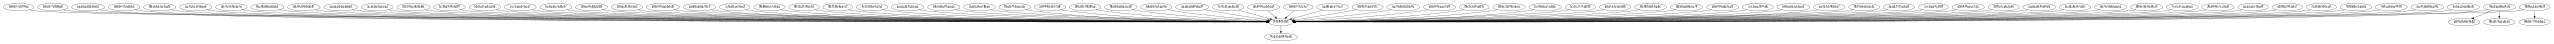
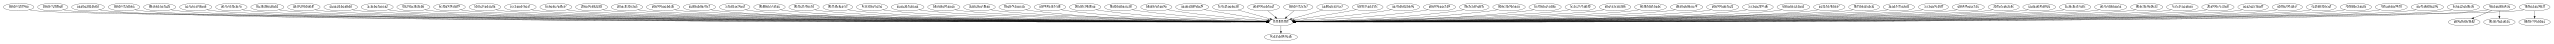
  digraph {
    fontname="Fira Sans"
    node [fontname="Fira Sans"]
    edge [fontname="Fira Sans"]
    "e0:f8:47:91:48:c7"
    "ff:ff:ff:ff:ff:ff"
    "9c:d3:5b:89:94:d5"
    "74:2f:68:10:5c:ef"
    "70:18:8b:c3:a4:fa"
    "70:14:a6:ba:99:10"
    "a4:70:d6:08:42:9e"
    "8c:64:22:e5:0b:36"
    "38:60:77:2f:f9:6e"
    "38:60:77:2f:f8:e8"
    "e4:40:e2:82:b5:0d"
    "38:60:77:12:db:64"
    "88:c6:63:5a:14:2b"
    "44:74:6c:d7:8a:e6"
    "e0:75:7d:fb:3a:7a"
    "84:38:38:64:8a:b2"
    "48:59:29:b0:a0:81"
    n18 [label="44:a4:2d:b4:a8:dd"]
    "c4:3a:be:1e:ac:a2"
    "00:27:0e:38:3b:bb"
    "6c:f0:49:19:dd:f9"
    "50:55:27:ed:c4:0a"
    "cc:c3:ea:d7:64:d1"
    "bc:6e:64:7e:85:57"
    "20:6e:9c:68:22:83"
    "48:5a:3f:30:c3:e5"
    "e0:69:95:e4:bd:3b"
    "44:80:eb:8a:70:c1"
    n29 [label="cc:fa:03:ec:9a:ef"]
    "00:88:65:57:5f:44"
    "00:1b:21:7f:6c:fd"
    "00:11:85:fe:47:cf"
    n33 [label="9c:fc:00:e7:52:54"]
    "44:a4:2d:14:b4:e4"
    "78:a3:e4:80:a9:3e"
    n36 [label="e8:94:f6:06:18:82"]
    "00:50:7f:e3:e0:34"
    "b8:c6:8e:91:4a:4a"
    "34:bb:26:e7:f8:aa"
    "f8:e0:79:3a:ac:45"
    "a0:99:9b:5f:17:d8"
    "00:50:fc:98:0f:ee"
    "f8:d0:bd:ba:c4:38"
    "b8:af:67:a1:ea:9e"
    "a4:eb:d3:89:de:29"
    "1c:7b:21:ee:6e:38"
    "e0:69:95:eb:1a:41"
    "18:f6:43:44:98:3f"
    "88:f0:77:95:b0:44"
    "38:60:77:12:cf:c7"
-   "44:80:eb:53:74:c7" [label="44:80:eb:57:74:c7"]
+   "44:80:eb:53:74:c7"
    "60:92:17:4d:31:1c"
    "a4:70:d6:02:b6:9e"
    "e0:69:95:e4:c1:b9"
    "f8:cf:c5:87:e8:15"
    "80:6c:1b:9b:5a:ca"
    "bc:92:6b:47:cd:8e"
    "5c:3c:27:71:dd:f0"
    n59 [label="a0:e7:53:cd:41:86"]
    "60:f8:1d:b1:be:bc"
    "d8:50:e6:86:ce:79"
    "e0:69:95:eb:1a:22"
    "cc:c3:ea:2f:97:d6"
    "60:be:b5:43:3a:a3"
    "e4:12:1d:78:b5:57"
    "f8:f1:b6:4f:eb:34"
    "34:4d:f7:15:46:d3"
    "cc:c3:ea:9c:b1:ff"
    "e0:69:95:e4:c1:34"
    n70 [label="30:f5:c5:e6:2c:8c"]
    "44:d4:e0:95:89:2e"
    "34:36:3b:cf:7e:0c"
    "e0:75:7d:8d:ae:54"
    "80:6c:1b:9a:06:33"
    "7c:c5:37:44:eb:aa"
    "20:a9:9b:7c:33:e8"
    n77 [label="e4:42:e2:c1:be:ff"]
    "e0:f8:47:91:48:c7" -> "ff:ff:ff:ff:ff:ff"
    "ff:ff:ff:ff:ff:ff" -> "9c:d3:5b:89:94:d5"
    "74:2f:68:10:5c:ef" -> "ff:ff:ff:ff:ff:ff"
    "70:18:8b:c3:a4:fa" -> "ff:ff:ff:ff:ff:ff"
    "70:14:a6:ba:99:10" -> "ff:ff:ff:ff:ff:ff"
    "a4:70:d6:08:42:9e" -> "ff:ff:ff:ff:ff:ff"
    "8c:64:22:e5:0b:36" -> "ff:ff:ff:ff:ff:ff"
    "38:60:77:2f:f9:6e" -> "ff:ff:ff:ff:ff:ff"
    "38:60:77:2f:f8:e8" -> "ff:ff:ff:ff:ff:ff"
    "e4:40:e2:82:b5:0d" -> "ff:ff:ff:ff:ff:ff"
    "38:60:77:12:db:64" -> "ff:ff:ff:ff:ff:ff"
    "88:c6:63:5a:14:2b" -> "ff:ff:ff:ff:ff:ff"
    "44:74:6c:d7:8a:e6" -> "ff:ff:ff:ff:ff:ff"
    "e0:75:7d:fb:3a:7a" -> "ff:ff:ff:ff:ff:ff"
    "84:38:38:64:8a:b2" -> "ff:ff:ff:ff:ff:ff"
    "48:59:29:b0:a0:81" -> "ff:ff:ff:ff:ff:ff"
    n18 -> "ff:ff:ff:ff:ff:ff"
    "c4:3a:be:1e:ac:a2" -> "ff:ff:ff:ff:ff:ff"
    "00:27:0e:38:3b:bb" -> "ff:ff:ff:ff:ff:ff"
    "6c:f0:49:19:dd:f9" -> "ff:ff:ff:ff:ff:ff"
    "50:55:27:ed:c4:0a" -> "ff:ff:ff:ff:ff:ff"
    "cc:c3:ea:d7:64:d1" -> "ff:ff:ff:ff:ff:ff"
    "bc:6e:64:7e:85:57" -> "ff:ff:ff:ff:ff:ff"
    "20:6e:9c:68:22:83" -> "ff:ff:ff:ff:ff:ff"
    "48:5a:3f:30:c3:e5" -> "ff:ff:ff:ff:ff:ff"
    "e0:69:95:e4:bd:3b" -> "ff:ff:ff:ff:ff:ff"
    "44:80:eb:8a:70:c1" -> "ff:ff:ff:ff:ff:ff"
    n29 -> "ff:ff:ff:ff:ff:ff"
    "00:88:65:57:5f:44" -> "ff:ff:ff:ff:ff:ff"
    "00:1b:21:7f:6c:fd" -> "ff:ff:ff:ff:ff:ff"
    "00:11:85:fe:47:cf" -> "ff:ff:ff:ff:ff:ff"
    n33 -> "ff:ff:ff:ff:ff:ff"
    "44:a4:2d:14:b4:e4" -> "ff:ff:ff:ff:ff:ff"
    "78:a3:e4:80:a9:3e" -> "ff:ff:ff:ff:ff:ff"
    "78:a3:e4:80:a9:3e" -> n36
    "78:a3:e4:80:a9:3e" -> "00:50:7f:e3:e0:34"
    "b8:c6:8e:91:4a:4a" -> "ff:ff:ff:ff:ff:ff"
    "34:bb:26:e7:f8:aa" -> "ff:ff:ff:ff:ff:ff"
    "f8:e0:79:3a:ac:45" -> "ff:ff:ff:ff:ff:ff"
    "a0:99:9b:5f:17:d8" -> "ff:ff:ff:ff:ff:ff"
    "00:50:fc:98:0f:ee" -> "ff:ff:ff:ff:ff:ff"
    "f8:d0:bd:ba:c4:38" -> "ff:ff:ff:ff:ff:ff"
    "b8:af:67:a1:ea:9e" -> "ff:ff:ff:ff:ff:ff"
    "a4:eb:d3:89:de:29" -> "ff:ff:ff:ff:ff:ff"
    "1c:7b:21:ee:6e:38" -> "ff:ff:ff:ff:ff:ff"
    "e0:69:95:eb:1a:41" -> "ff:ff:ff:ff:ff:ff"
    "18:f6:43:44:98:3f" -> "ff:ff:ff:ff:ff:ff"
    "18:f6:43:44:98:3f" -> "88:f0:77:95:b0:44"
    "38:60:77:12:cf:c7" -> "ff:ff:ff:ff:ff:ff"
    "44:80:eb:53:74:c7" -> "ff:ff:ff:ff:ff:ff"
    "60:92:17:4d:31:1c" -> "ff:ff:ff:ff:ff:ff"
    "a4:70:d6:02:b6:9e" -> "ff:ff:ff:ff:ff:ff"
    "e0:69:95:e4:c1:b9" -> "ff:ff:ff:ff:ff:ff"
    "f8:cf:c5:87:e8:15" -> "ff:ff:ff:ff:ff:ff"
    "80:6c:1b:9b:5a:ca" -> "ff:ff:ff:ff:ff:ff"
    "bc:92:6b:47:cd:8e" -> "ff:ff:ff:ff:ff:ff"
    "5c:3c:27:71:dd:f0" -> "ff:ff:ff:ff:ff:ff"
    n59 -> "ff:ff:ff:ff:ff:ff"
    "60:f8:1d:b1:be:bc" -> "ff:ff:ff:ff:ff:ff"
    "d8:50:e6:86:ce:79" -> "ff:ff:ff:ff:ff:ff"
    "e0:69:95:eb:1a:22" -> "ff:ff:ff:ff:ff:ff"
    "cc:c3:ea:2f:97:d6" -> "ff:ff:ff:ff:ff:ff"
    "60:be:b5:43:3a:a3" -> "ff:ff:ff:ff:ff:ff"
    "e4:12:1d:78:b5:57" -> "ff:ff:ff:ff:ff:ff"
    "f8:f1:b6:4f:eb:34" -> "ff:ff:ff:ff:ff:ff"
    "34:4d:f7:15:46:d3" -> "ff:ff:ff:ff:ff:ff"
    "cc:c3:ea:9c:b1:ff" -> "ff:ff:ff:ff:ff:ff"
    "e0:69:95:e4:c1:34" -> "ff:ff:ff:ff:ff:ff"
    n70 -> "ff:ff:ff:ff:ff:ff"
    "44:d4:e0:95:89:2e" -> "ff:ff:ff:ff:ff:ff"
    "34:36:3b:cf:7e:0c" -> "ff:ff:ff:ff:ff:ff"
    "e0:75:7d:8d:ae:54" -> "ff:ff:ff:ff:ff:ff"
    "80:6c:1b:9a:06:33" -> "ff:ff:ff:ff:ff:ff"
    "7c:c5:37:44:eb:aa" -> "ff:ff:ff:ff:ff:ff"
    "20:a9:9b:7c:33:e8" -> "ff:ff:ff:ff:ff:ff"
    n77 -> "ff:ff:ff:ff:ff:ff"
  }
